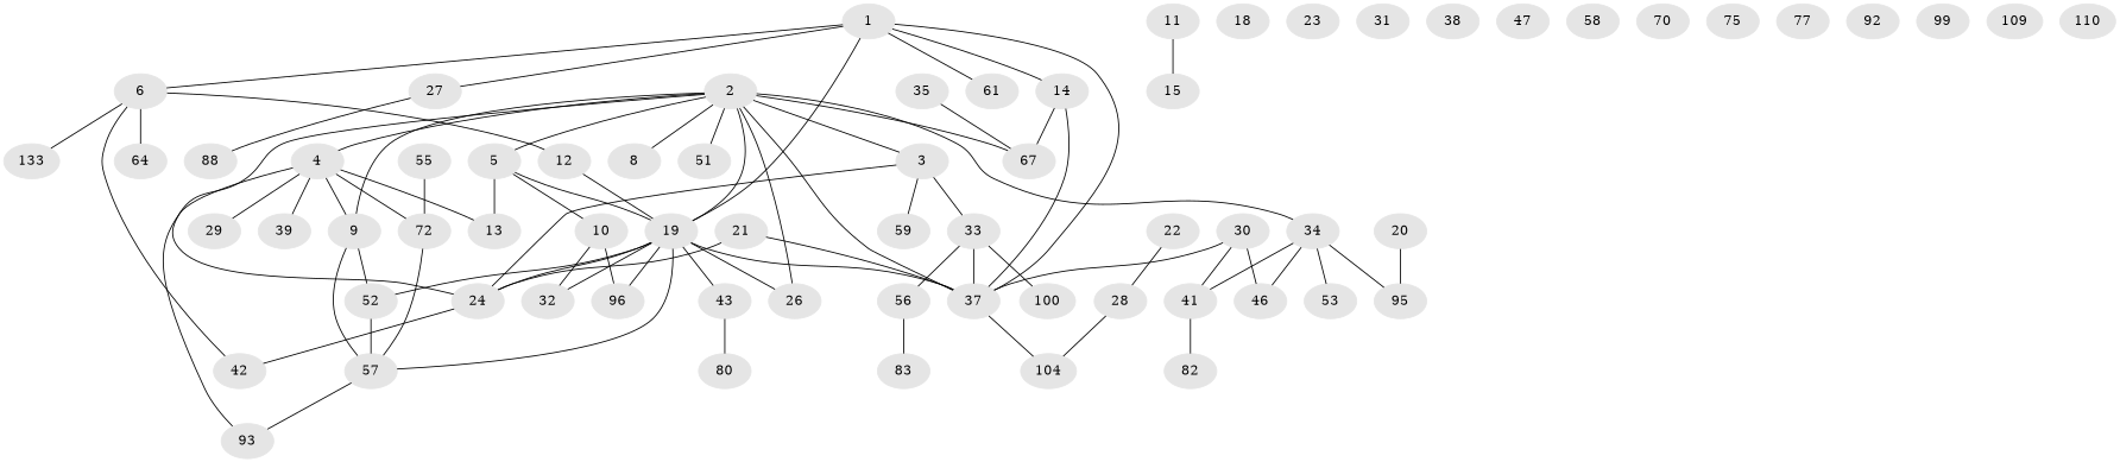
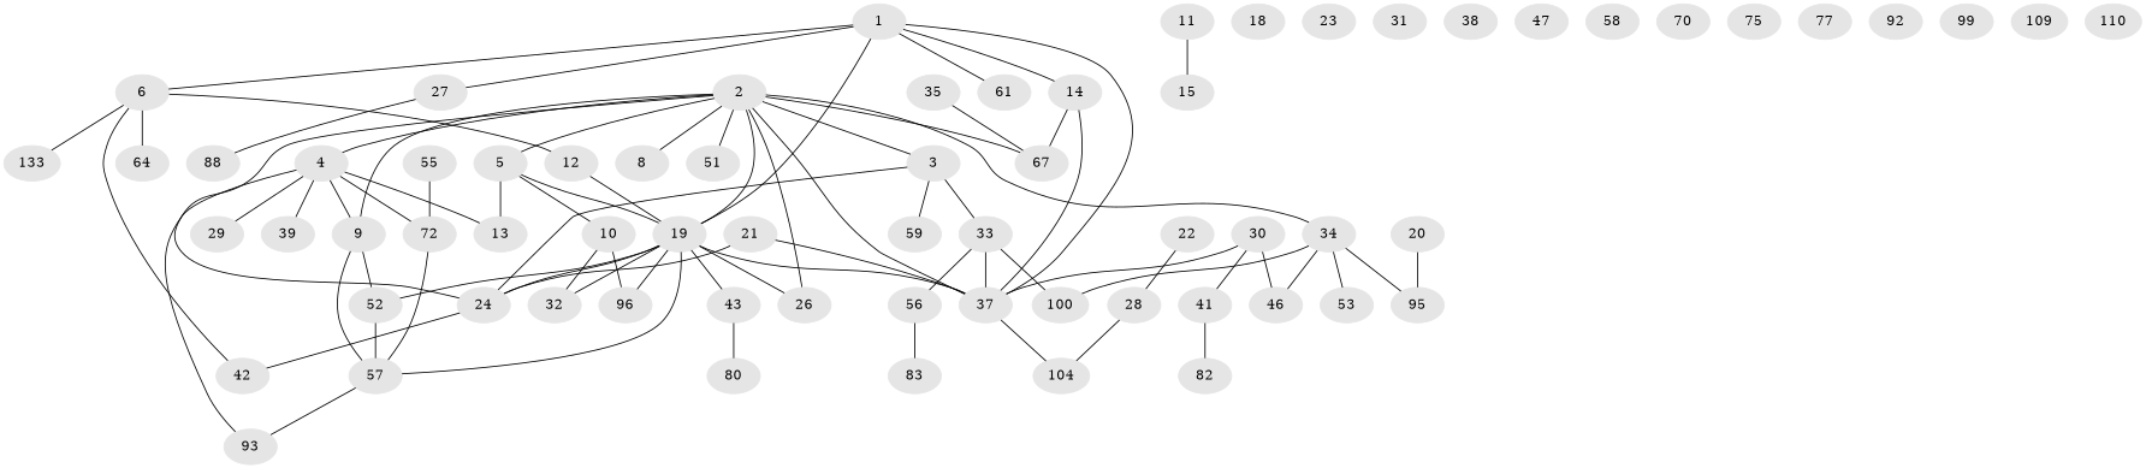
  graph {
    node [color=gray90 style=filled]
    1 [super="+49+79+40+63"]
    6
    14
    19 [super="+50"]
    27 [super="+48"]
    37 [super="+103+62"]
    61
    12 [super="+16"]
    42 [super="+128"]
    64 [super="+132"]
    133
    67
    24 [super="+25"]
    26 [super="+86+97"]
    52
    57 [super="+81"]
    32
    96
    43 [super="+66"]
    88
    n21 [label=104 super="+113"]
    2 [super="+44+7+101+136"]
    3 [super="+65+36"]
    4 [super="+98+45"]
    5 [super="+71"]
    8
    9 [super="+17"]
    34 [super="+73+112"]
    51
    33 [super="+90"]
    59
    13 [super="+76"]
    29
    39
    72 [super="+91"]
    93 [super="+94+115"]
    10 [super="+84"]
    95
    46 [super="+126+89"]
    100 [super="+105"]
    53 [super="+102"]
    56 [super="+68"]
    15 [super="+69"]
    11
    18
    80
    20
    21 [super="+74"]
    22
    28
    23 [super="+60"]
    30
    41 [super="+122"]
    82
    31
    83
    35
    38 [super="+87"]
    47
    55
    58
    70
    75
    77
    92
    99
    109
    110 [super="+120"]
    1 -- 6
    1 -- 14
    1 -- 19 [weight=2]
    1 -- 27
    1 -- 37
    1 -- 61
    6 -- 12
    6 -- 42
    6 -- 64
    6 -- 133
    14 -- 37
    14 -- 67
    19 -- 37
    19 -- 24
    19 -- 26
    19 -- 52
    19 -- 57
    19 -- 32
    19 -- 96
    19 -- 43
    27 -- 88
    37 -- n21
    12 -- 19
    24 -- 42
    52 -- 57
    57 -- 93
    43 -- 80
    2 -- 19
    2 -- 37 [weight=2]
    2 -- 67
    2 -- 24
    2 -- 26
    2 -- 3
    2 -- 4 [weight=2]
    2 -- 5
    2 -- 8
    2 -- 9
    2 -- 34
    2 -- 51
    3 -- 24 [weight=2]
    3 -- 33 [weight=2]
    3 -- 59
    4 -- 9
    4 -- 13
    4 -- 29
    4 -- 39
    4 -- 72
    4 -- 93
    5 -- 19
    5 -- 13
    5 -- 10
    9 -- 52
    9 -- 57
    34 -- 95
    34 -- 46
-   34 -- 41
+   34 -- 100
    34 -- 53
    33 -- 37
    33 -- 100
    33 -- 56
    72 -- 57
    10 -- 32
    10 -- 96
    56 -- 83 [weight=2]
    11 -- 15
    20 -- 95
    21 -- 37
    21 -- 24
    22 -- 28
    28 -- n21
    30 -- 37
    30 -- 46
    30 -- 41
    41 -- 82
    35 -- 67
    55 -- 72
  }
